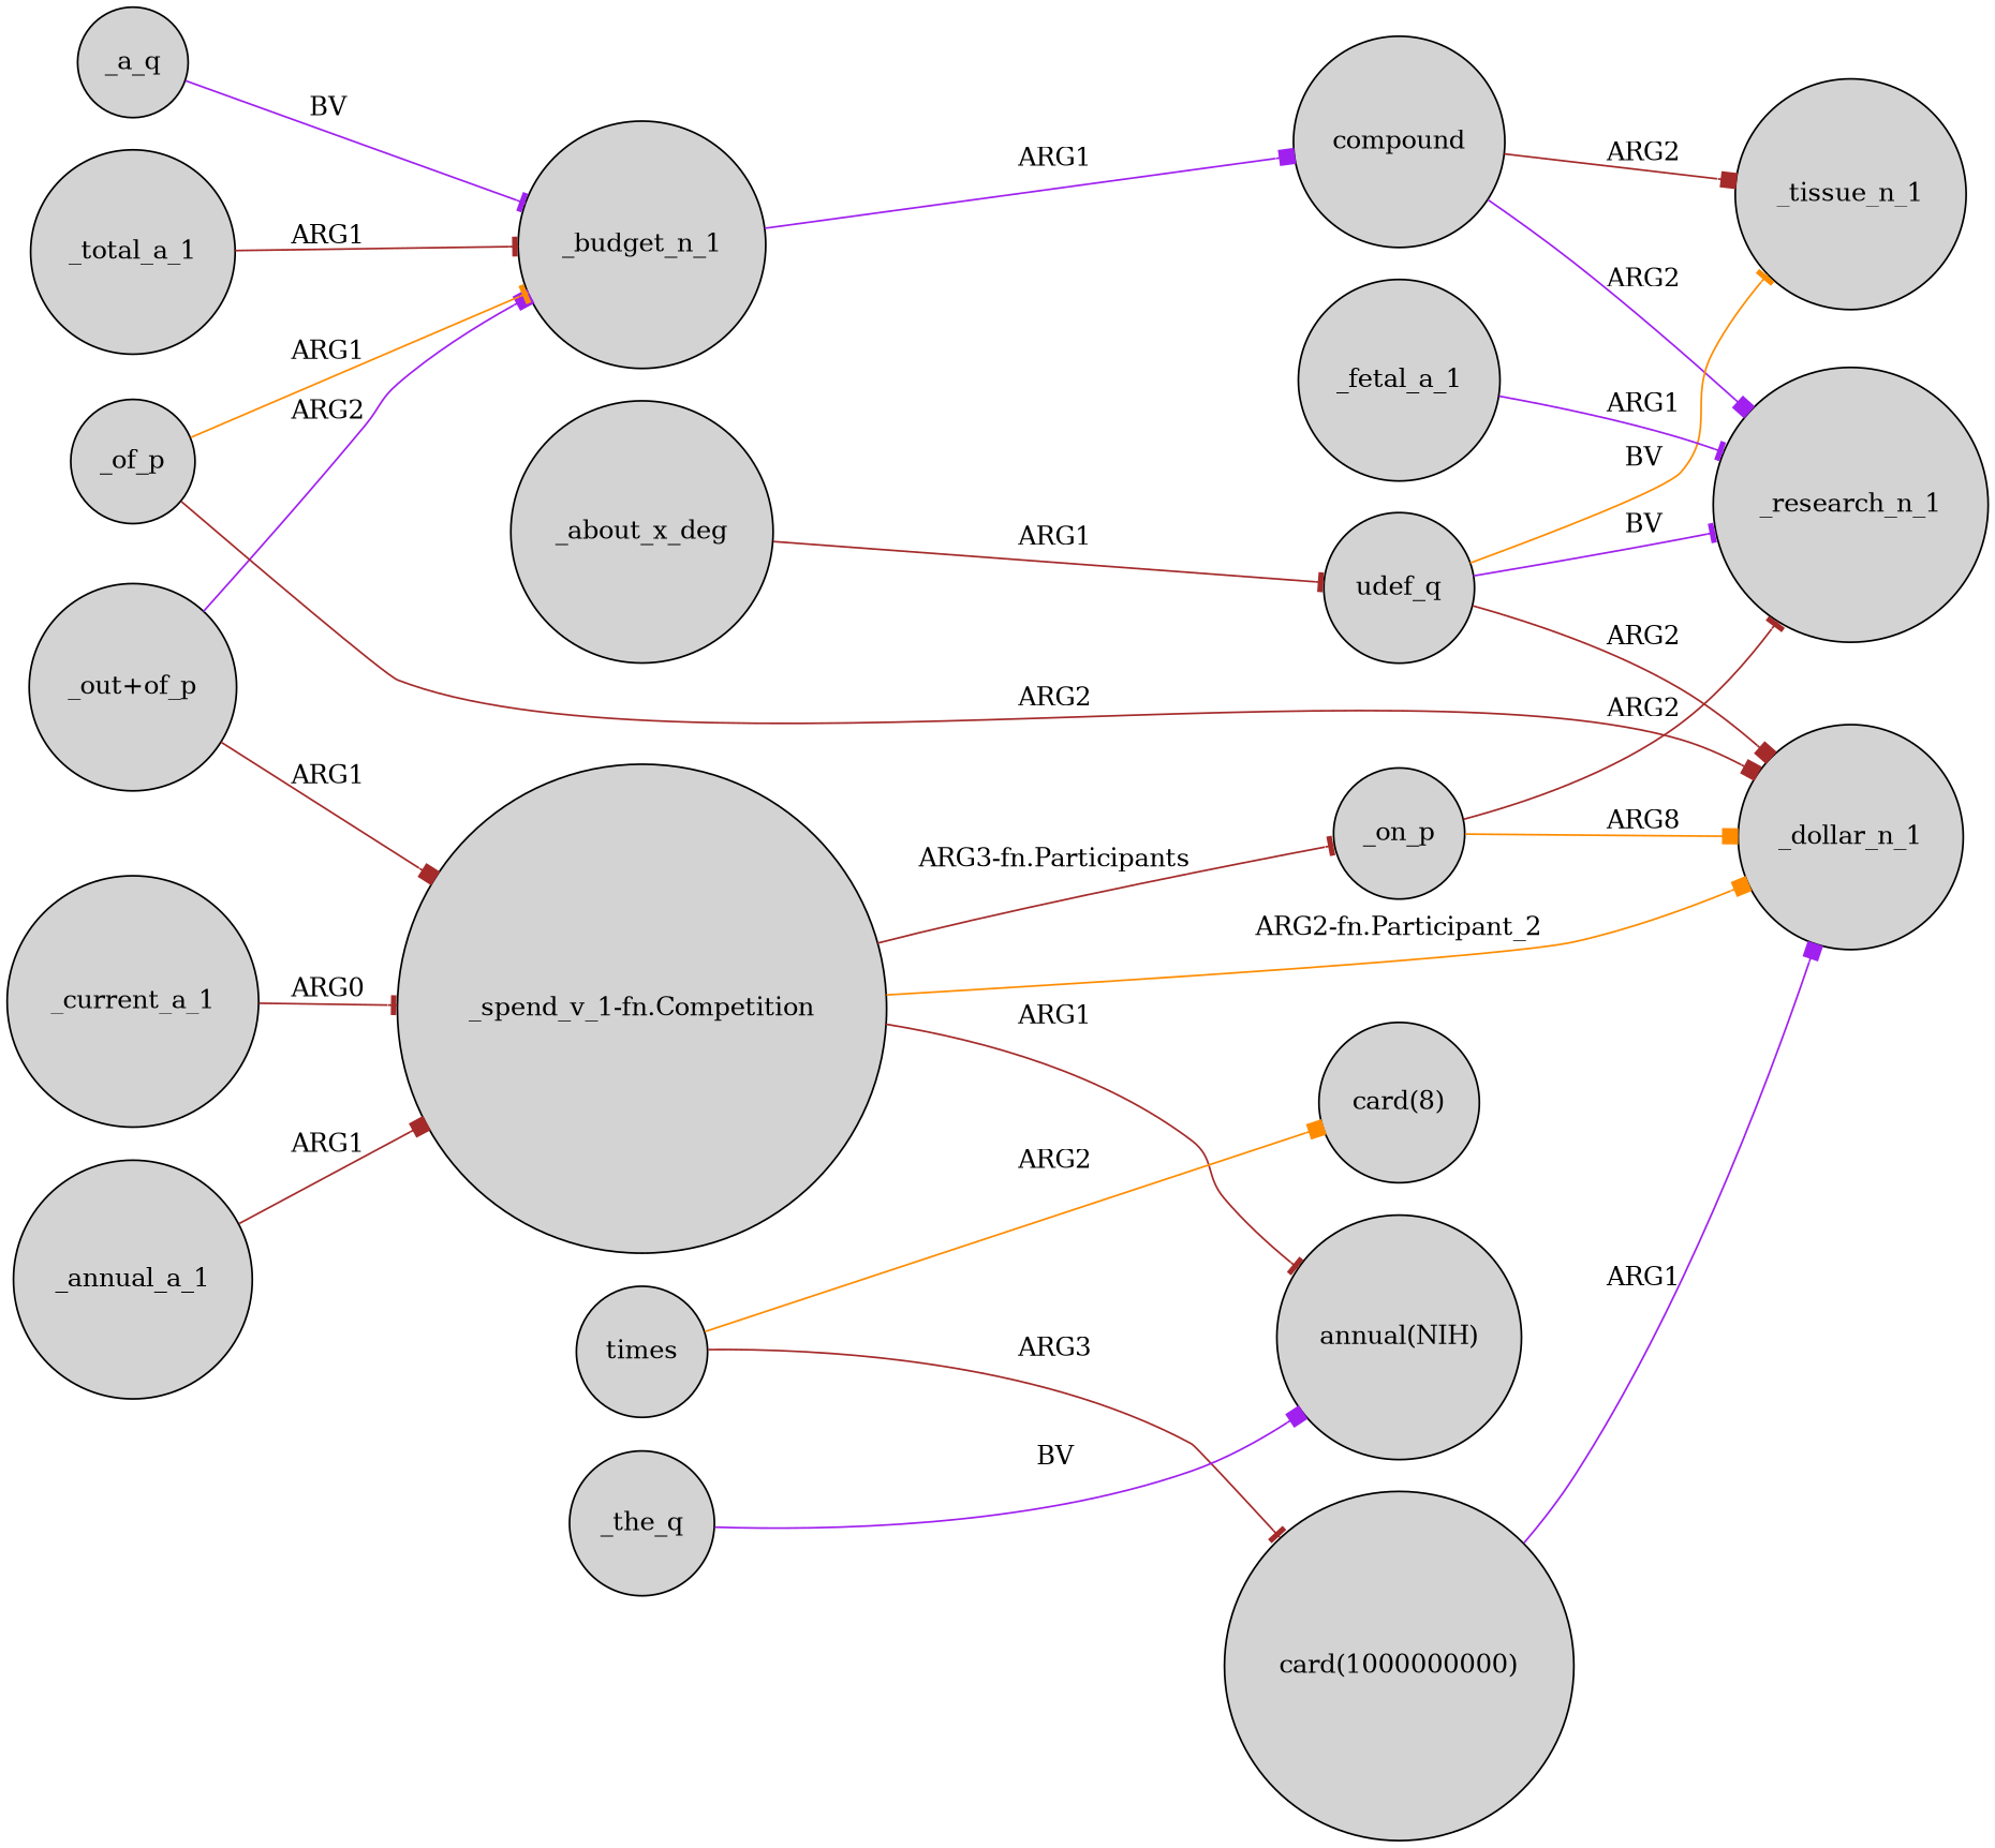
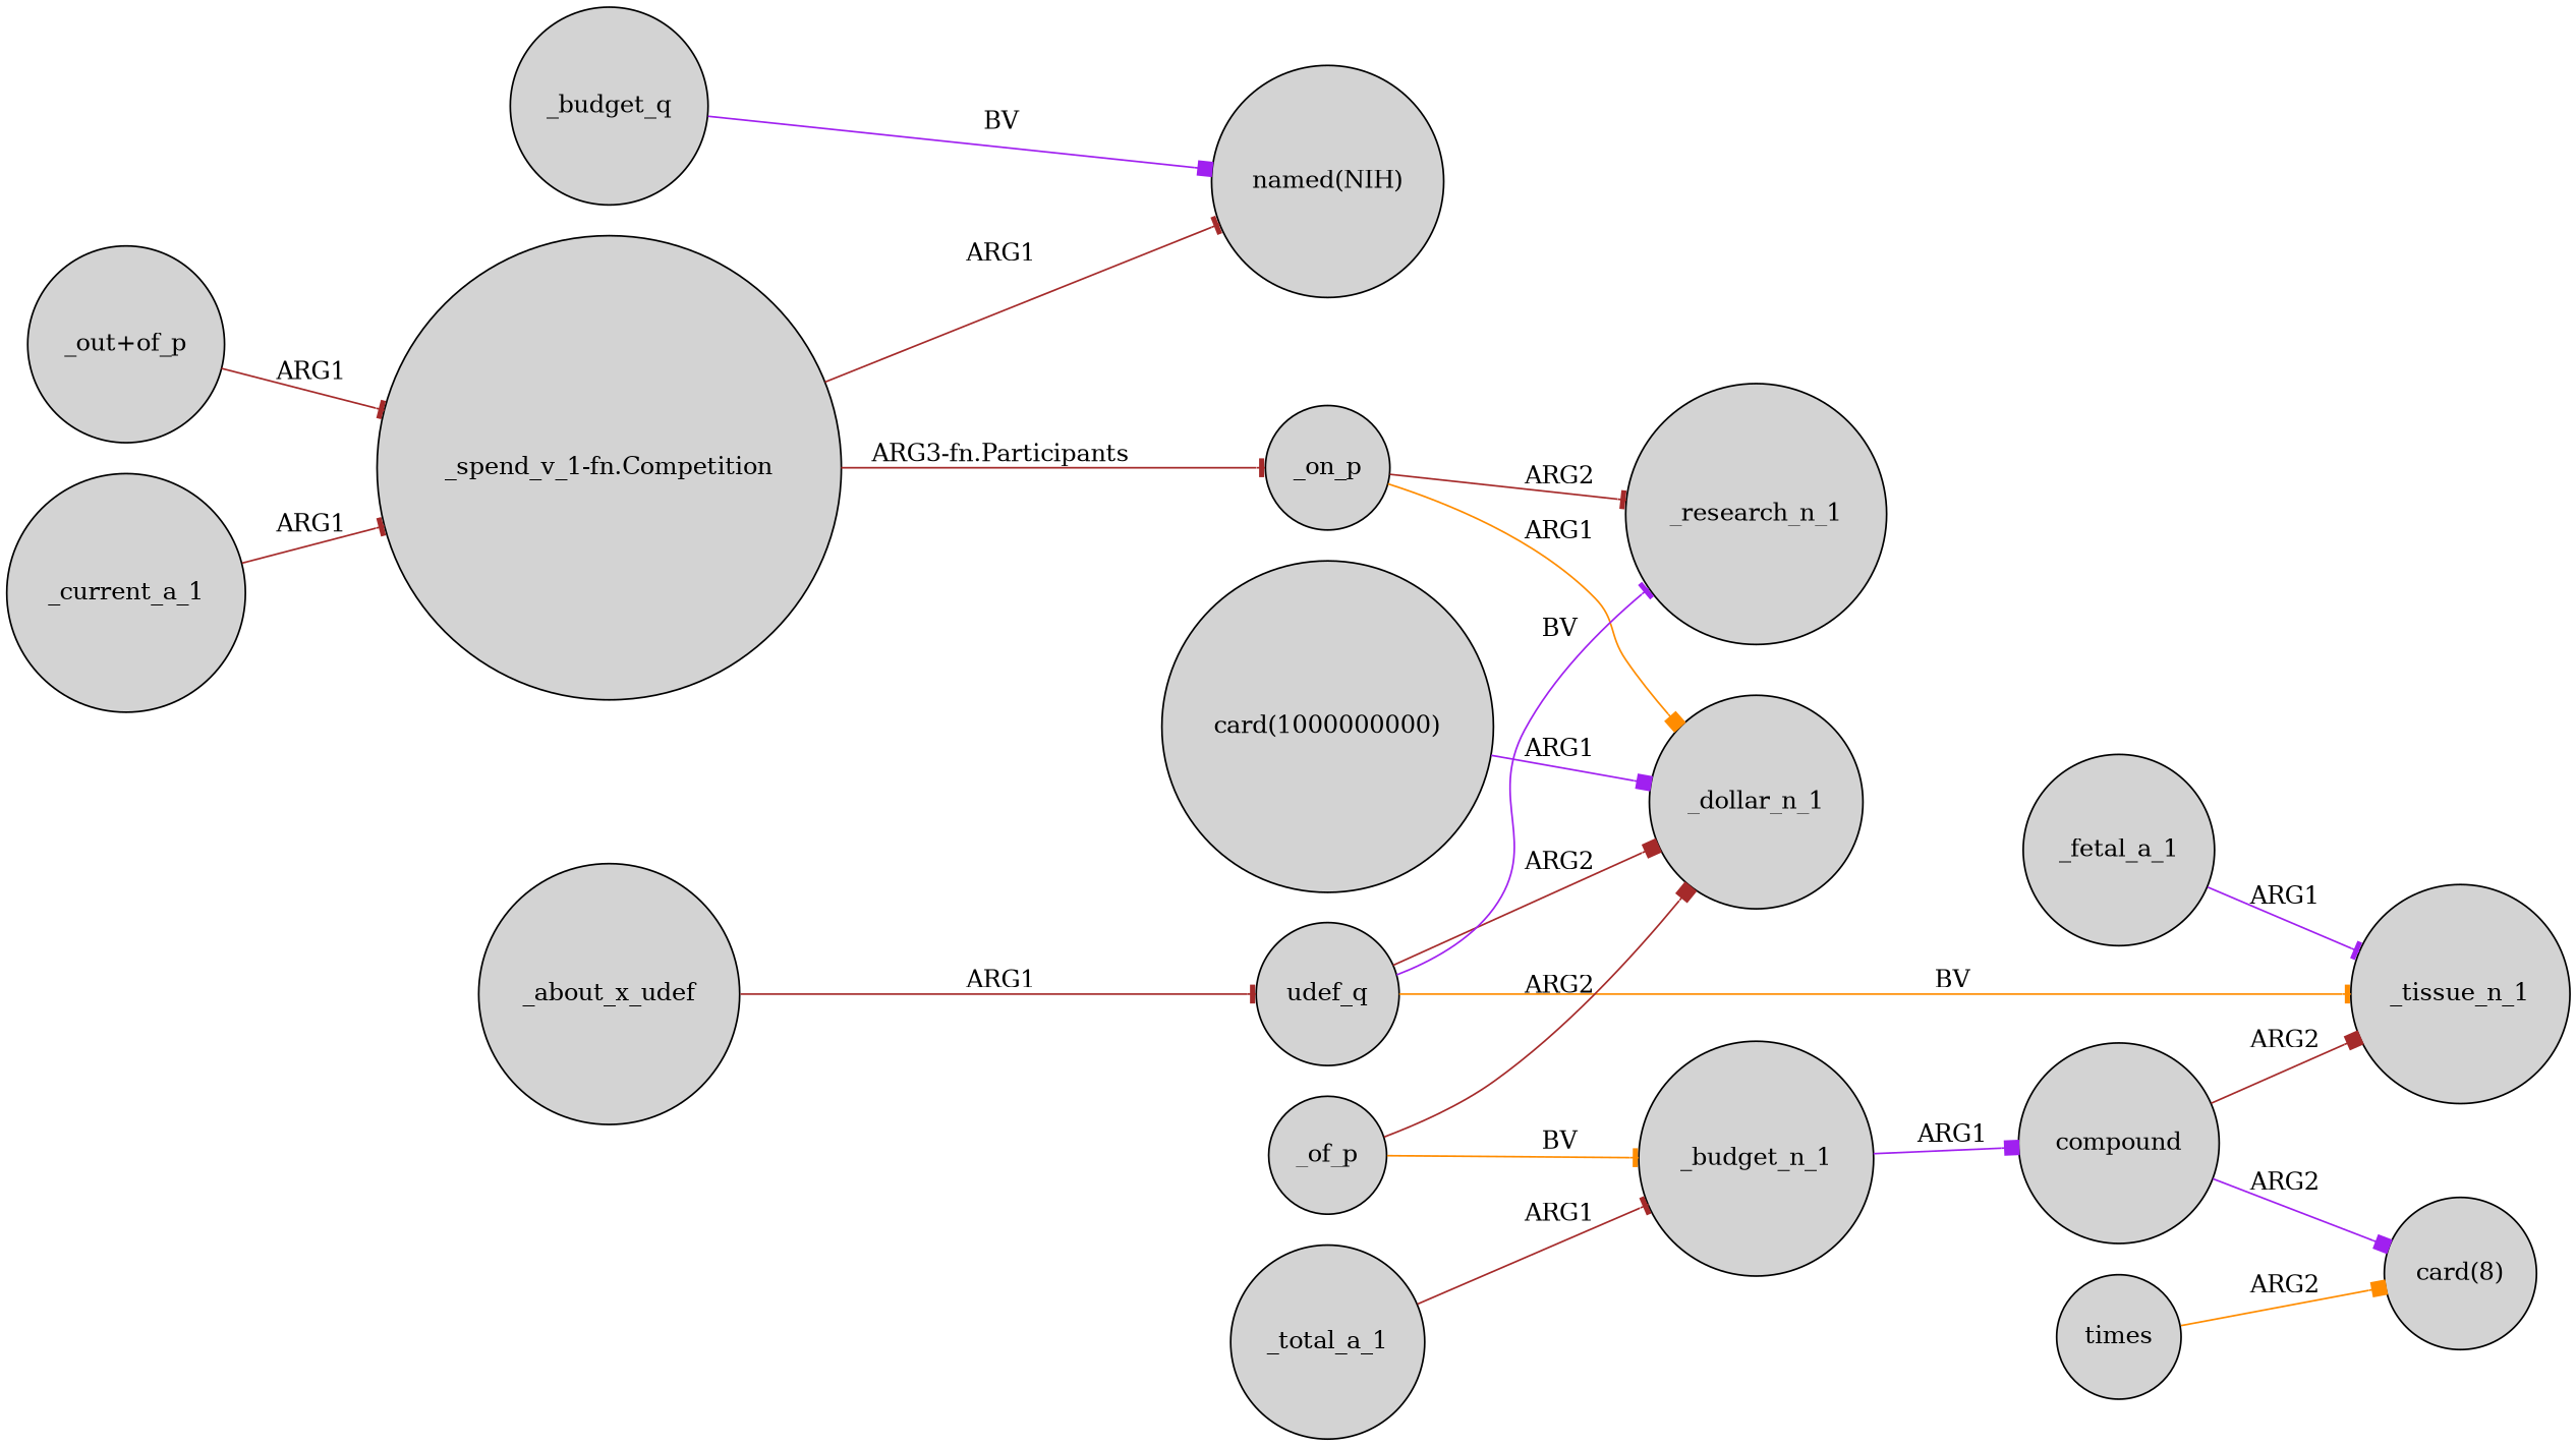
  digraph {
    rankdir=LR
    node [shape=circle style=filled]
    edge [arrowhead=tee color=brown]
    "_out+of_p"
    _budget_n_1
    "_spend_v_1-fn.Competition"
    compound
    _dollar_n_1
-   "named(NIH)" [label="annual(NIH)"]
+   "named(NIH)"
    _on_p
    times
    "card(8)"
    "card(1000000000)"
    udef_q
    _research_n_1
    _tissue_n_1
-   _annual_a_1
-   _the_q
-   _a_q
-   _about_x_deg
+   _the_q [label=_budget_q]
+   _about_x_deg [label=_about_x_udef]
    _of_p
    _total_a_1
    _current_a_1
    _fetal_a_1
-   "_out+of_p" -> _budget_n_1 [arrowhead=box color=purple label=ARG2]
-   "_out+of_p" -> "_spend_v_1-fn.Competition" [arrowhead=box label=ARG1]
+   "_out+of_p" -> "_spend_v_1-fn.Competition" [label=ARG1]
    _budget_n_1 -> compound [arrowhead=box color=purple label=ARG1]
-   "_spend_v_1-fn.Competition" -> _dollar_n_1 [arrowhead=box color=darkorange label="ARG2-fn.Participant_2"]
    "_spend_v_1-fn.Competition" -> "named(NIH)" [label=ARG1]
    "_spend_v_1-fn.Competition" -> _on_p [label="ARG3-fn.Participants"]
-   compound -> _research_n_1 [arrowhead=box color=purple label=ARG2]
+   compound -> "card(8)" [arrowhead=box color=purple label=ARG2]
    compound -> _tissue_n_1 [arrowhead=box label=ARG2]
-   _on_p -> _dollar_n_1 [arrowhead=box color=darkorange label=ARG8]
+   _on_p -> _dollar_n_1 [arrowhead=box color=darkorange label=ARG1]
    _on_p -> _research_n_1 [label=ARG2]
    times -> "card(8)" [arrowhead=box color=darkorange label=ARG2]
-   times -> "card(1000000000)" [label=ARG3]
    "card(1000000000)" -> _dollar_n_1 [arrowhead=box color=purple label=ARG1]
    udef_q -> _dollar_n_1 [arrowhead=box label=ARG2]
    udef_q -> _research_n_1 [color=purple label=BV]
    udef_q -> _tissue_n_1 [color=darkorange label=BV]
-   _annual_a_1 -> "_spend_v_1-fn.Competition" [arrowhead=box label=ARG1]
    _the_q -> "named(NIH)" [arrowhead=box color=purple label=BV]
-   _a_q -> _budget_n_1 [color=purple label=BV]
    _about_x_deg -> udef_q [label=ARG1]
-   _of_p -> _budget_n_1 [color=darkorange label=ARG1]
+   _of_p -> _budget_n_1 [color=darkorange label=BV]
    _of_p -> _dollar_n_1 [arrowhead=box label=ARG2]
    _total_a_1 -> _budget_n_1 [label=ARG1]
-   _current_a_1 -> "_spend_v_1-fn.Competition" [label=ARG0]
-   _fetal_a_1 -> _research_n_1 [color=purple label=ARG1]
+   _current_a_1 -> "_spend_v_1-fn.Competition" [label=ARG1]
+   _fetal_a_1 -> _tissue_n_1 [color=purple label=ARG1]
  }
